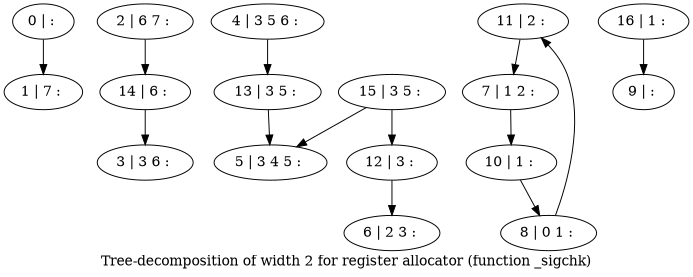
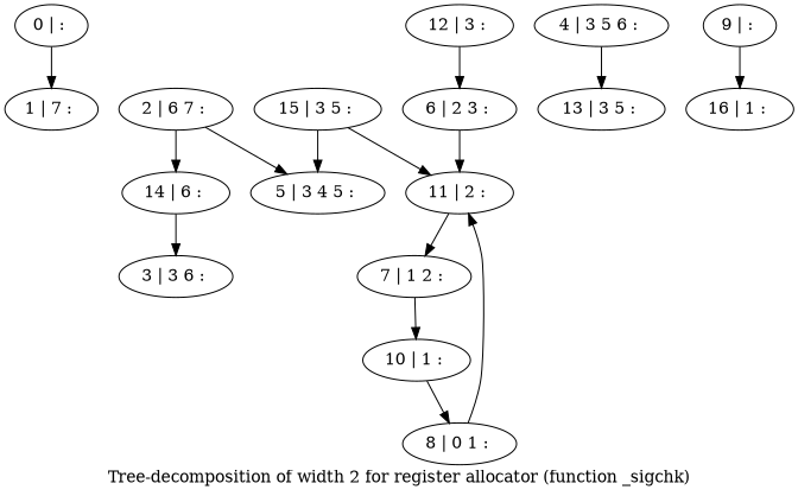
  digraph {
    label="Tree-decomposition of width 2 for register allocator (function _sigchk)"
    n1 [label="0 | : "]
    n2 [label="1 | 7 : "]
    n3 [label="2 | 6 7 : "]
    n4 [label="14 | 6 : "]
    n5 [label="3 | 3 6 : "]
    n6 [label="4 | 3 5 6 : "]
    n7 [label="13 | 3 5 : "]
    n8 [label="5 | 3 4 5 : "]
    n9 [label="15 | 3 5 : "]
    n10 [label="12 | 3 : "]
    n11 [label="6 | 2 3 : "]
    n12 [label="11 | 2 : "]
    n13 [label="7 | 1 2 : "]
    n14 [label="10 | 1 : "]
    n15 [label="8 | 0 1 : "]
    n16 [label="16 | 1 : "]
    n17 [label="9 | : "]
    n1 -> n2
    n3 -> n4
    n4 -> n5
    n6 -> n7
-   n7 -> n8
+   n3 -> n8
    n9 -> n8
-   n9 -> n10
+   n9 -> n12
    n10 -> n11
+   n11 -> n12
    n12 -> n13
    n13 -> n14
    n14 -> n15
    n15 -> n12
-   n16 -> n17
+   n17 -> n16
  }
